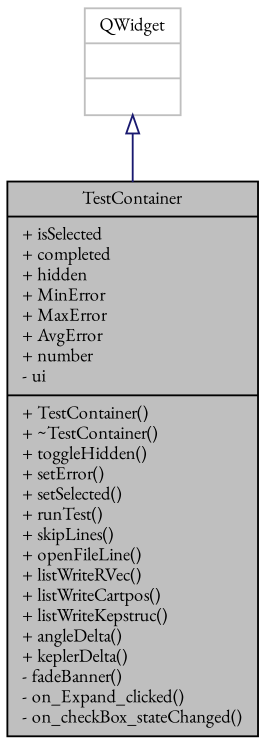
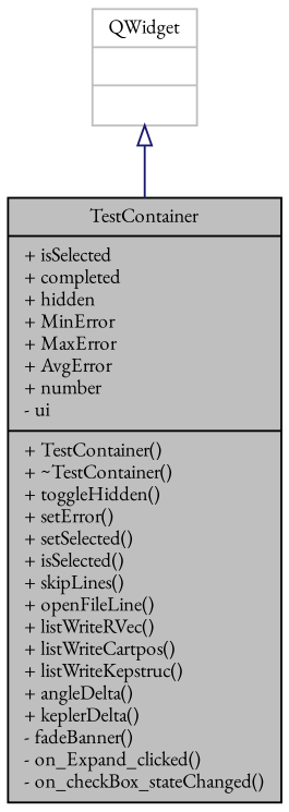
  digraph {
    fontname="EB Garamond"
    node [fontname="EB Garamond" fontsize=10 shape=record style=filled]
-   n1 [color=black fillcolor=grey75 fontcolor=black height=0.2 label="{TestContainer\n|+ isSelected\l+ completed\l+ hidden\l+ MinError\l+ MaxError\l+ AvgError\l+ number\l- ui\l|+ TestContainer()\l+ ~TestContainer()\l+ toggleHidden()\l+ setError()\l+ setSelected()\l+ runTest()\l+ skipLines()\l+ openFileLine()\l+ listWriteRVec()\l+ listWriteCartpos()\l+ listWriteKepstruc()\l+ angleDelta()\l+ keplerDelta()\l- fadeBanner()\l- on_Expand_clicked()\l- on_checkBox_stateChanged()\l}" width=0.4]
+   n1 [color=black fillcolor=grey75 fontcolor=black height=0.2 label="{TestContainer\n|+ isSelected\l+ completed\l+ hidden\l+ MinError\l+ MaxError\l+ AvgError\l+ number\l- ui\l|+ TestContainer()\l+ ~TestContainer()\l+ toggleHidden()\l+ setError()\l+ setSelected()\l+ isSelected()\l+ skipLines()\l+ openFileLine()\l+ listWriteRVec()\l+ listWriteCartpos()\l+ listWriteKepstruc()\l+ angleDelta()\l+ keplerDelta()\l- fadeBanner()\l- on_Expand_clicked()\l- on_checkBox_stateChanged()\l}" width=0.4]
    n2 [color=grey75 fillcolor=white height=0.2 label="{QWidget\n||}" width=0.4]
    n2 -> n1 [arrowtail=onormal color=midnightblue dir=back fontname="EB Garamond" fontsize=10 labelfontname=Helvetica labelfontsize=10 style=solid]
  }
